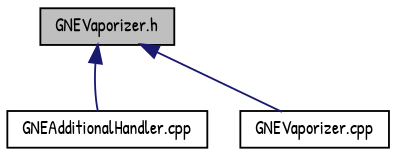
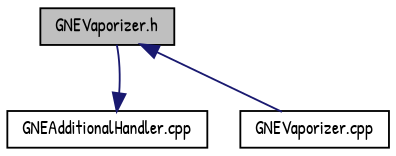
  digraph {
    fontname="Patrick Hand"
    node [color=black fillcolor=white fontname="Patrick Hand" fontsize=10 shape=record style=filled]
    edge [color=midnightblue dir=back fontname="Patrick Hand" fontsize=10 labelfontname=Helvetica labelfontsize=10 style=solid]
    n1 [fillcolor=grey75 fontcolor=black height=0.2 label="GNEVaporizer.h" width=0.4]
    n2 [height=0.2 label="GNEAdditionalHandler.cpp" width=0.4]
    n3 [height=0.2 label="GNEVaporizer.cpp" width=0.4]
-   n1 -> n2
+   n2 -> n1
    n1 -> n3
  }
